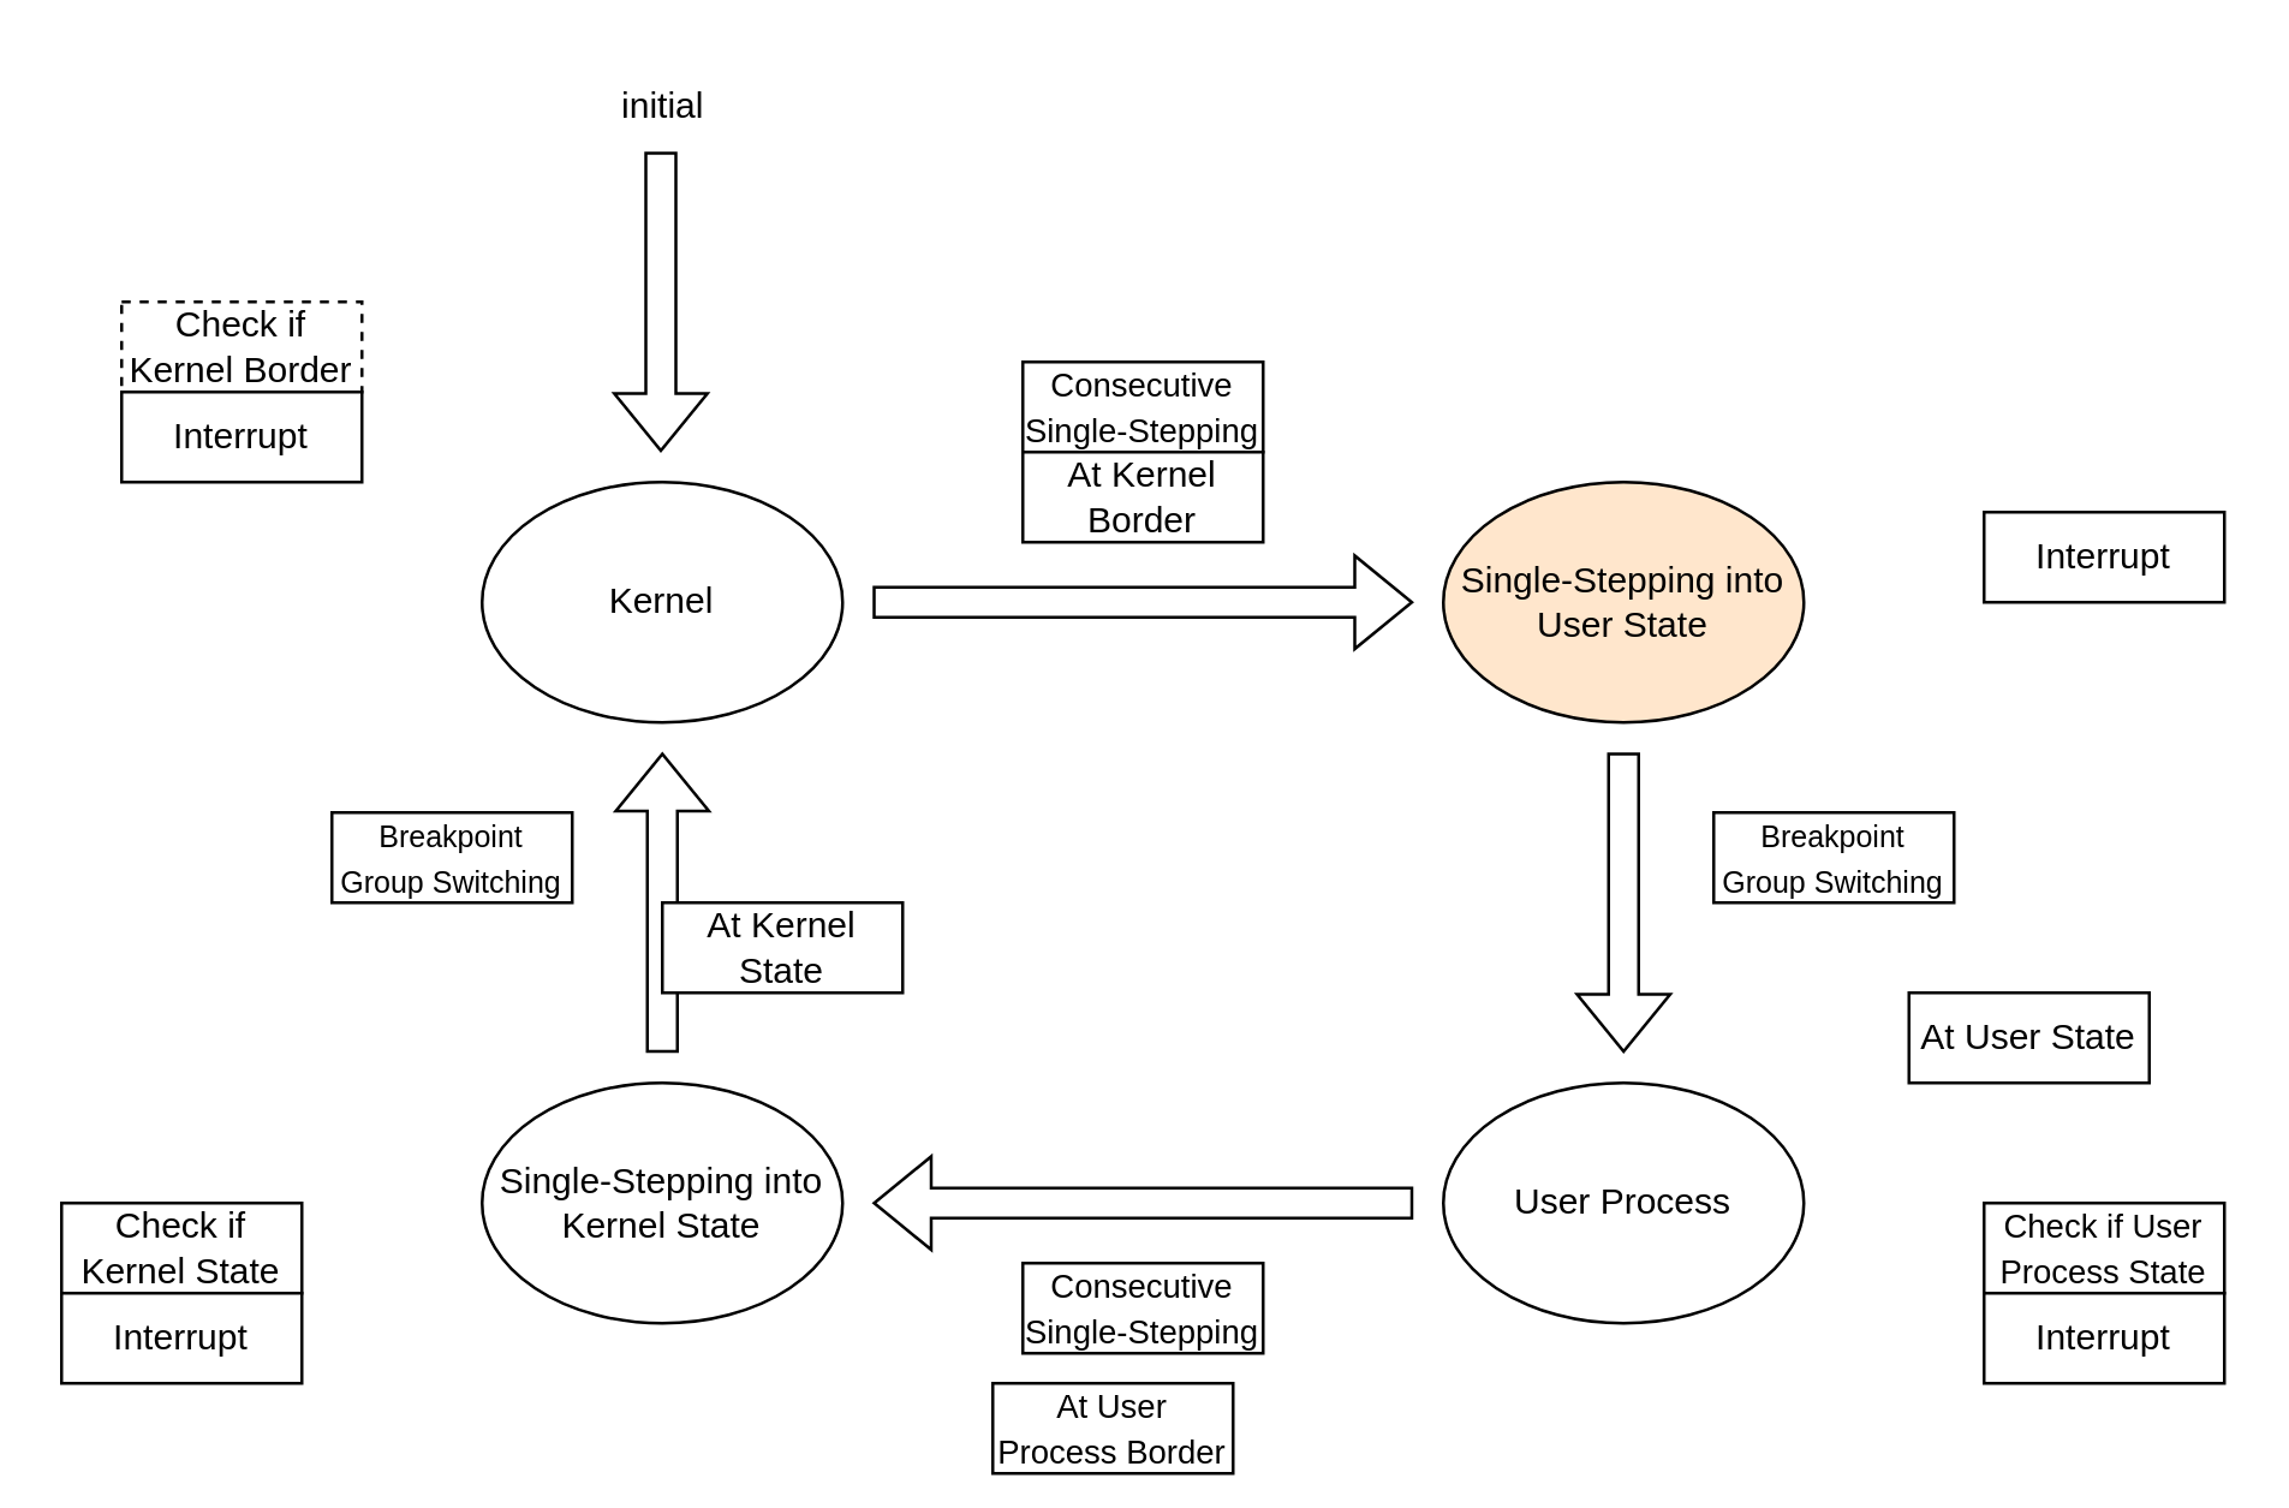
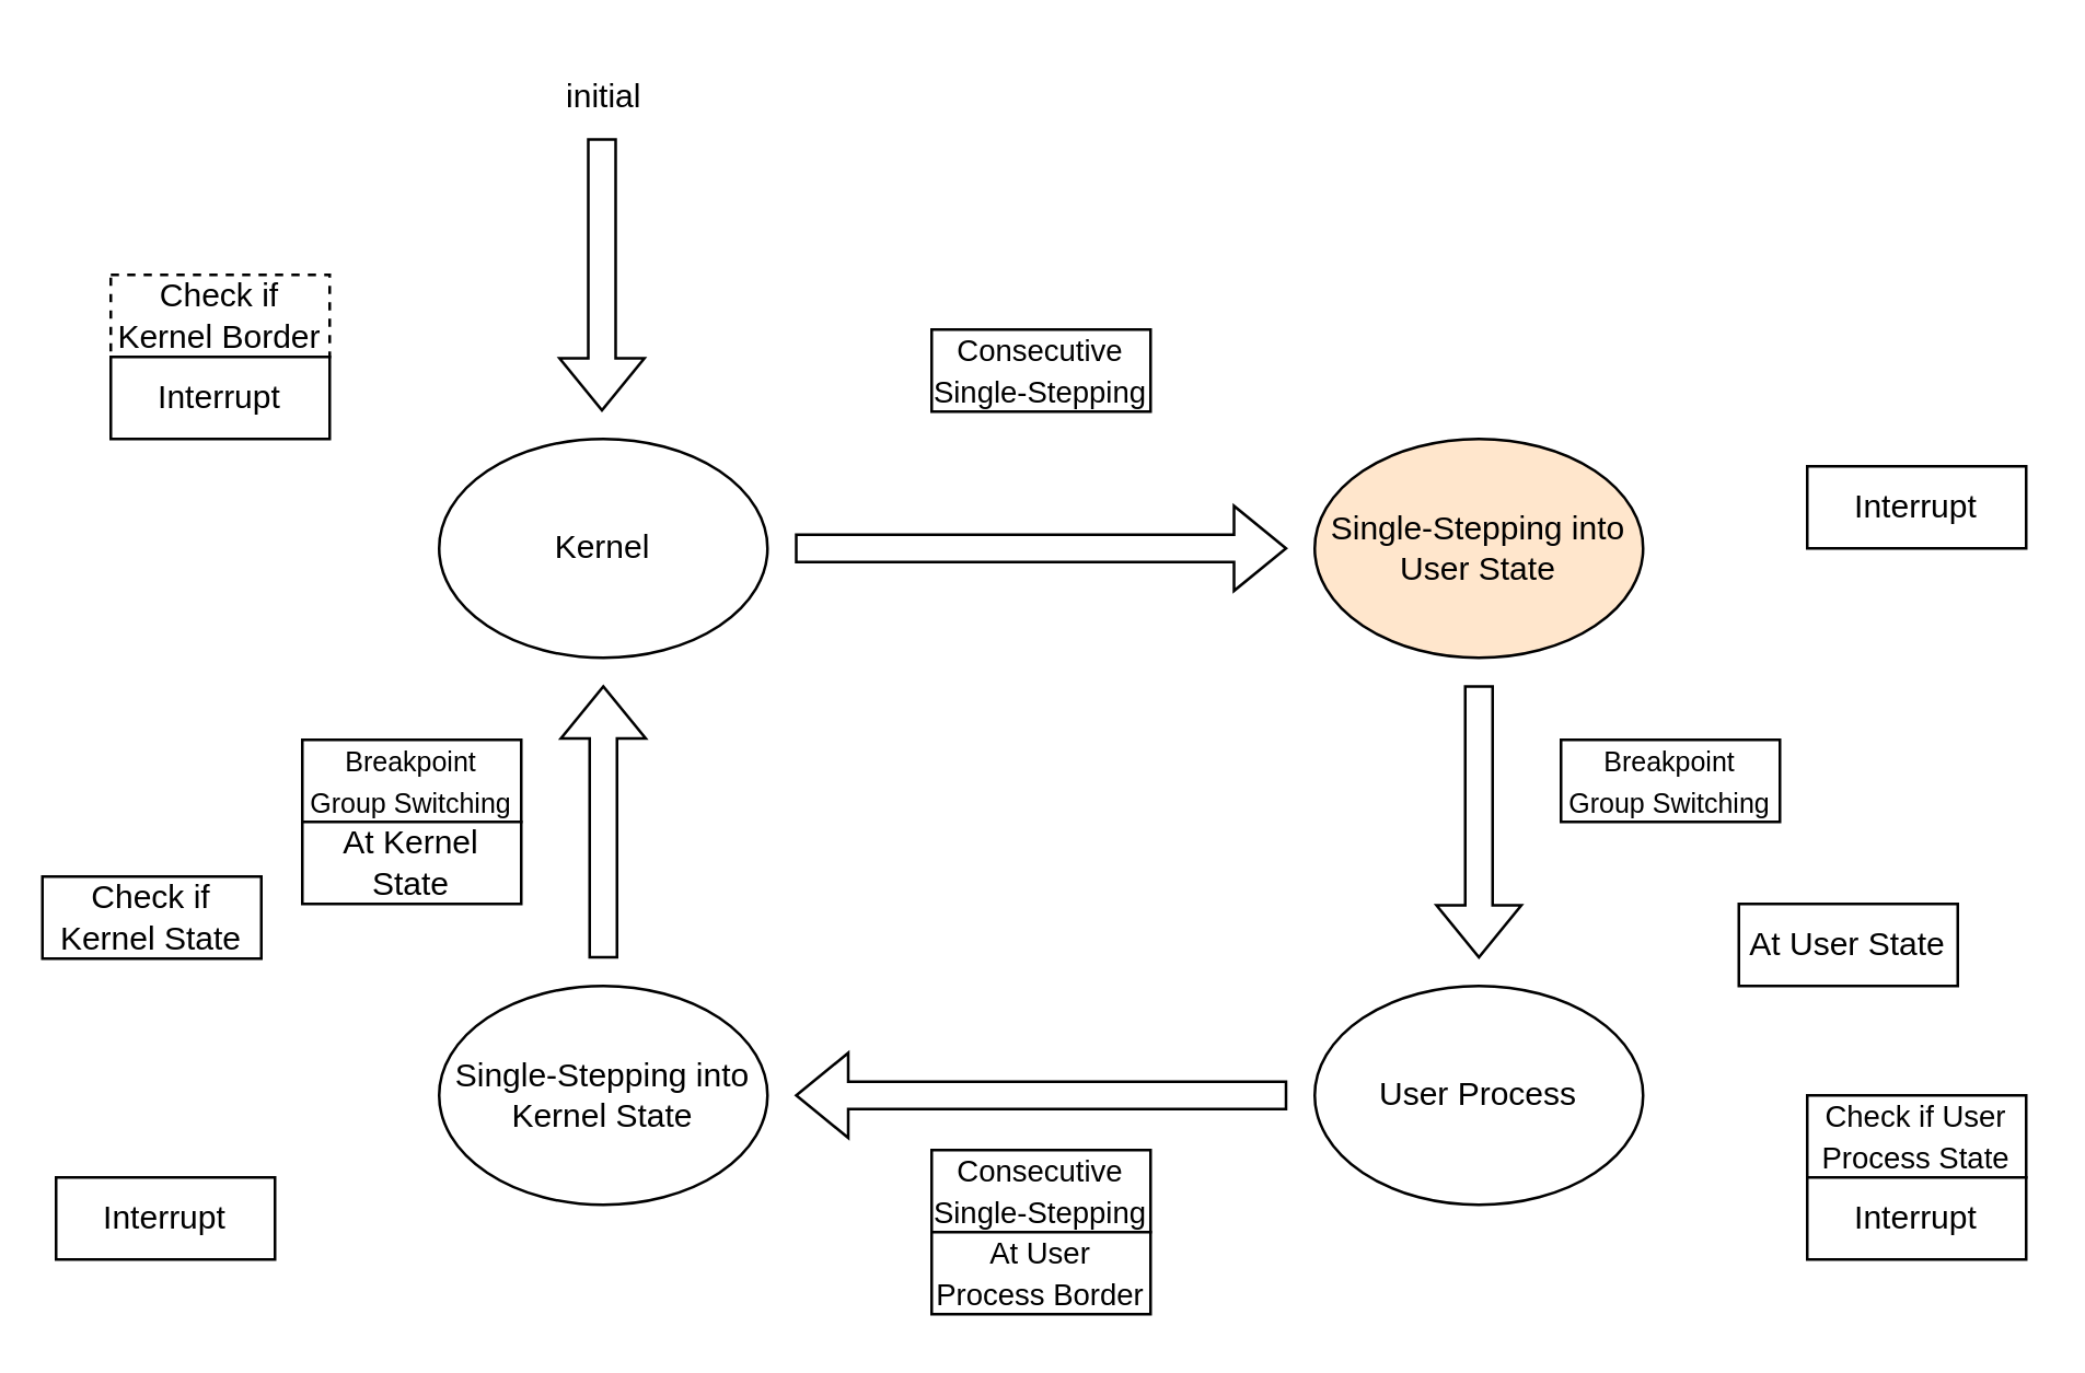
  <mxCell id="0" />
  <mxCell id="1" parent="0" />
  <mxCell id="2" value="Kernel" style="ellipse;whiteSpace=wrap;html=1;" vertex="1" parent="1"><mxGeometry x="160" y="160" width="120" height="80" as="geometry" /></mxCell>
  <mxCell id="3" value="Single-Stepping into Kernel State" style="ellipse;whiteSpace=wrap;html=1;" vertex="1" parent="1"><mxGeometry x="160" y="360" width="120" height="80" as="geometry" /></mxCell>
  <mxCell id="4" value="User Process" style="ellipse;whiteSpace=wrap;html=1;" vertex="1" parent="1"><mxGeometry x="480" y="360" width="120" height="80" as="geometry" /></mxCell>
  <mxCell id="5" value="Single-Stepping into User State" style="ellipse;whiteSpace=wrap;html=1;fillColor=#ffe6cc;" vertex="1" parent="1"><mxGeometry x="480" y="160" width="120" height="80" as="geometry" /></mxCell>
  <mxCell id="6" value="" style="shape=flexArrow;endArrow=classic;html=1;rounded=0;" edge="1" parent="1"><mxGeometry width="50" height="50" relative="1" as="geometry"><mxPoint x="290" y="200" as="sourcePoint" /><mxPoint x="470" y="200" as="targetPoint" /></mxGeometry></mxCell>
  <mxCell id="7" value="" style="shape=flexArrow;endArrow=classic;html=1;rounded=0;" edge="1" parent="1"><mxGeometry width="50" height="50" relative="1" as="geometry"><mxPoint x="470" y="400" as="sourcePoint" /><mxPoint x="290" y="400" as="targetPoint" /></mxGeometry></mxCell>
  <mxCell id="8" value="" style="shape=flexArrow;endArrow=classic;html=1;rounded=0;" edge="1" parent="1"><mxGeometry width="50" height="50" relative="1" as="geometry"><mxPoint x="540" y="250" as="sourcePoint" /><mxPoint x="540" y="350" as="targetPoint" /></mxGeometry></mxCell>
  <mxCell id="9" value="" style="shape=flexArrow;endArrow=classic;html=1;rounded=0;" edge="1" parent="1"><mxGeometry width="50" height="50" relative="1" as="geometry"><mxPoint x="220" y="350" as="sourcePoint" /><mxPoint x="220" y="250" as="targetPoint" /></mxGeometry></mxCell>
  <mxCell id="10" value="" style="shape=flexArrow;endArrow=classic;html=1;rounded=0;" edge="1" parent="1"><mxGeometry width="50" height="50" relative="1" as="geometry"><mxPoint x="219.5" y="50" as="sourcePoint" /><mxPoint x="219.5" y="150" as="targetPoint" /></mxGeometry></mxCell>
  <mxCell id="11" value="initial" style="text;html=1;align=center;verticalAlign=middle;resizable=0;points=[];autosize=1;strokeColor=none;fillColor=none;" vertex="1" parent="1"><mxGeometry x="195" y="20" width="50" height="30" as="geometry" /></mxCell>
  <mxCell id="12" value="Check if Kernel Border" style="whiteSpace=wrap;html=1;dashed=1;" vertex="1" parent="1"><mxGeometry y="100" width="80" height="30" as="geometry" x="40" /></mxCell>
  <mxCell id="13" value="Interrupt" style="whiteSpace=wrap;html=1;" vertex="1" parent="1"><mxGeometry y="130" width="80" height="30" as="geometry" x="40" /></mxCell>
  <mxCell id="14" value="Interrupt" style="whiteSpace=wrap;html=1;" vertex="1" parent="1"><mxGeometry x="660" y="170" width="80" height="30" as="geometry" /></mxCell>
  <mxCell id="15" value="&lt;font style=&quot;font-size: 11px;&quot;&gt;Check if User Process State&lt;/font&gt;" style="whiteSpace=wrap;html=1;" vertex="1" parent="1"><mxGeometry x="660" y="400" width="80" height="30" as="geometry" /></mxCell>
  <mxCell id="16" value="Interrupt" style="whiteSpace=wrap;html=1;" vertex="1" parent="1"><mxGeometry x="660" y="430" width="80" height="30" as="geometry" /></mxCell>
- <mxCell id="17" value="Check if&lt;br&gt;Kernel State" style="whiteSpace=wrap;html=1;" vertex="1" parent="1"><mxGeometry x="20" y="400" width="80" height="30" as="geometry" /></mxCell>
+ <mxCell id="17" value="Check if&lt;br&gt;Kernel State" style="whiteSpace=wrap;html=1;" vertex="1" parent="1"><mxGeometry x="15" y="320" width="80" height="30" as="geometry" /></mxCell>
  <mxCell id="18" value="Interrupt" style="whiteSpace=wrap;html=1;" vertex="1" parent="1"><mxGeometry x="20" y="430" width="80" height="30" as="geometry" /></mxCell>
  <mxCell id="19" value="&lt;font style=&quot;font-size: 11px;&quot;&gt;Consecutive Single-Stepping&lt;/font&gt;" style="whiteSpace=wrap;html=1;" vertex="1" parent="1"><mxGeometry x="340" y="120" width="80" height="30" as="geometry" /></mxCell>
- <mxCell id="20" value="At Kernel Border" style="whiteSpace=wrap;html=1;" vertex="1" parent="1"><mxGeometry x="340" y="150" width="80" height="30" as="geometry" /></mxCell>
  <mxCell id="21" value="&lt;font style=&quot;font-size: 11px;&quot;&gt;Consecutive Single-Stepping&lt;/font&gt;" style="whiteSpace=wrap;html=1;" vertex="1" parent="1"><mxGeometry x="340" y="420" width="80" height="30" as="geometry" /></mxCell>
- <mxCell id="22" value="&lt;font style=&quot;font-size: 11px;&quot;&gt;At User Process Border&lt;/font&gt;" style="whiteSpace=wrap;html=1;" vertex="1" parent="1"><mxGeometry x="330" y="460" width="80" height="30" as="geometry" /></mxCell>
+ <mxCell id="22" value="&lt;font style=&quot;font-size: 11px;&quot;&gt;At User Process Border&lt;/font&gt;" style="whiteSpace=wrap;html=1;" vertex="1" parent="1"><mxGeometry x="340" y="450" width="80" height="30" as="geometry" /></mxCell>
  <mxCell id="23" value="&lt;font style=&quot;font-size: 10px;&quot;&gt;Breakpoint Group Switching&lt;/font&gt;" style="whiteSpace=wrap;html=1;" vertex="1" parent="1"><mxGeometry x="110" y="270" width="80" height="30" as="geometry" /></mxCell>
- <mxCell id="24" value="At Kernel State" style="whiteSpace=wrap;html=1;" vertex="1" parent="1"><mxGeometry x="220" y="300" width="80" height="30" as="geometry" /></mxCell>
+ <mxCell id="24" value="At Kernel State" style="whiteSpace=wrap;html=1;" vertex="1" parent="1"><mxGeometry x="110" y="300" width="80" height="30" as="geometry" /></mxCell>
  <mxCell id="25" value="&lt;font style=&quot;font-size: 10px;&quot;&gt;Breakpoint Group Switching&lt;/font&gt;" style="whiteSpace=wrap;html=1;" vertex="1" parent="1"><mxGeometry x="570" y="270" width="80" height="30" as="geometry" /></mxCell>
  <mxCell id="26" value="At User State" style="whiteSpace=wrap;html=1;" vertex="1" parent="1"><mxGeometry x="635" y="330" width="80" height="30" as="geometry" /></mxCell>
